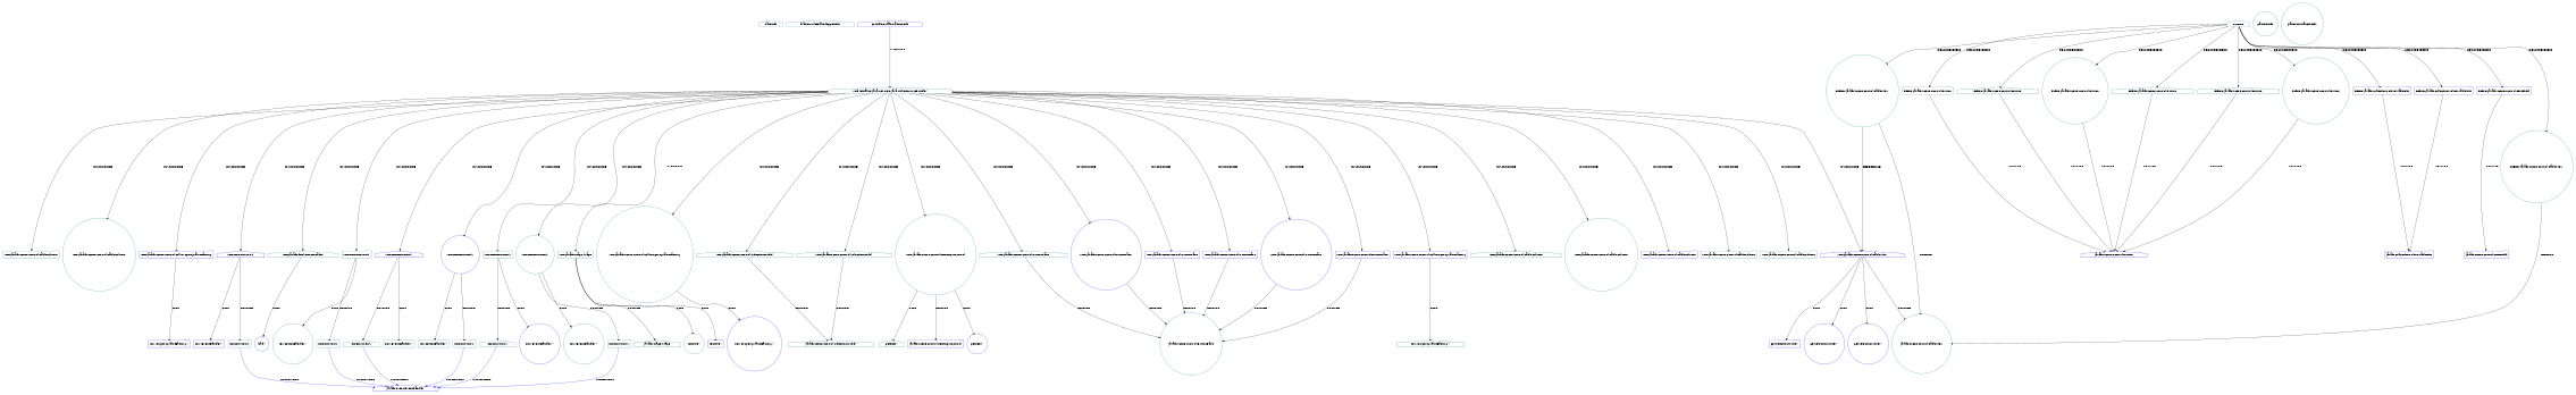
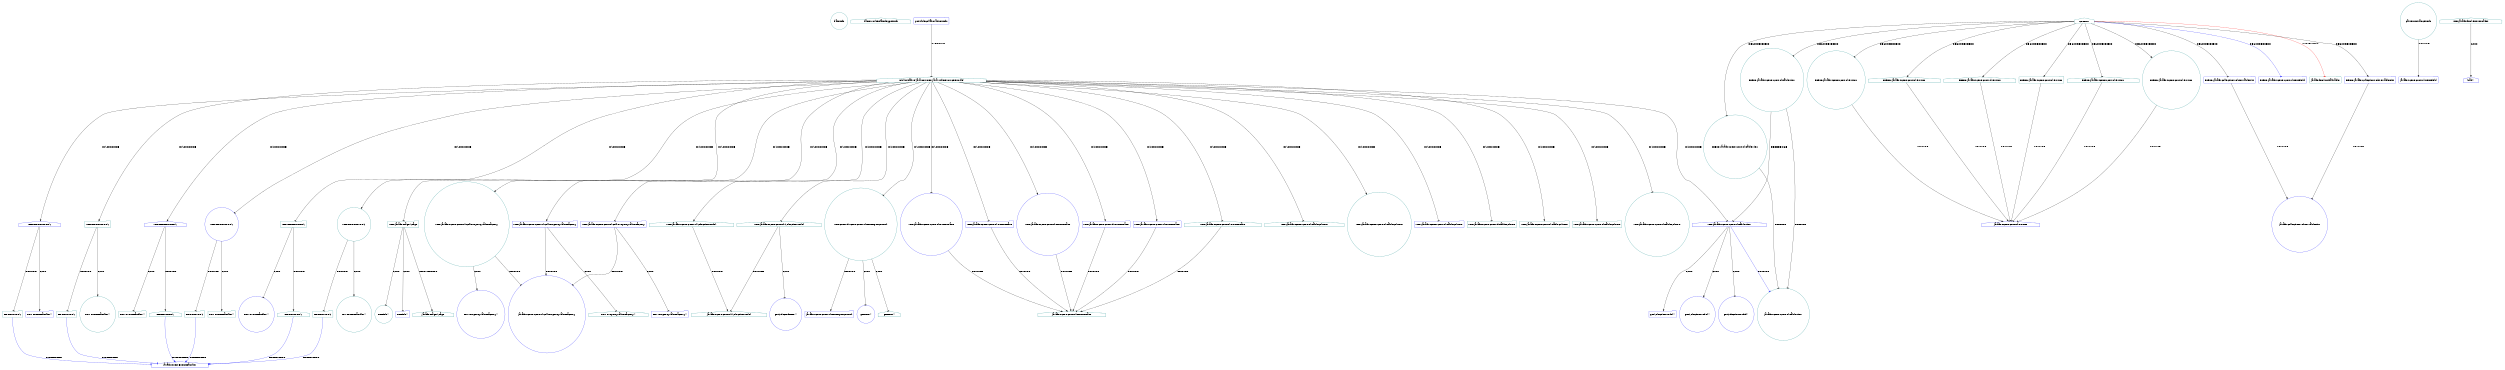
  digraph {
    node [color=teal shape=folder isFrameworkType=false vertexType=VARIABLE_EXPRESION]
    edge [arrowhead=tee]
-   baseInfo [category=pattern graphId=456 isAnonymous=false possibleRelation=true shape=house isFrameworkType="" vertexType=""]
+   baseInfo [category=pattern graphId=456 isAnonymous=false possibleRelation=true shape=circle isFrameworkType="" vertexType=""]
    frameworkRelatedTypesInfo [0="javafx.fxml.Initializable" shape=house isFrameworkType="" vertexType=""]
-   possibleCollaborationsInfo [0="456~INSTANTIATION-OVERRIDING_METHOD_DECLARATION-~javafx.fxml.Initializable ~javafx.event.EventHandler ~false~true" 1="456~INSTANTIATION-OVERRIDING_METHOD_DECLARATION-~javafx.fxml.Initializable ~javafx.event.EventHandler ~false~true" 2="456~INSTANTIATION-OVERRIDING_METHOD_DECLARATION-~javafx.fxml.Initializable ~javafx.event.EventHandler ~false~true" 3="456~INSTANTIATION-OVERRIDING_METHOD_DECLARATION-~javafx.fxml.Initializable ~javafx.event.EventHandler ~false~true" 4="456~INSTANTIATION-OVERRIDING_METHOD_DECLARATION-~javafx.fxml.Initializable ~javafx.event.EventHandler ~false~true" 5="456~INSTANTIATION-OVERRIDING_METHOD_DECLARATION-~javafx.fxml.Initializable ~javafx.event.EventHandler ~false~true" color=blue shape=house isFrameworkType="" vertexType=""]
+   possibleCollaborationsInfo [0="456~INSTANTIATION-OVERRIDING_METHOD_DECLARATION-~javafx.fxml.Initializable ~javafx.event.EventHandler ~false~true" 1="456~INSTANTIATION-OVERRIDING_METHOD_DECLARATION-~javafx.fxml.Initializable ~javafx.event.EventHandler ~false~true" 2="456~INSTANTIATION-OVERRIDING_METHOD_DECLARATION-~javafx.fxml.Initializable ~javafx.event.EventHandler ~false~true" 3="456~INSTANTIATION-OVERRIDING_METHOD_DECLARATION-~javafx.fxml.Initializable ~javafx.event.EventHandler ~false~true" 4="456~INSTANTIATION-OVERRIDING_METHOD_DECLARATION-~javafx.fxml.Initializable ~javafx.event.EventHandler ~false~true" 5="456~INSTANTIATION-OVERRIDING_METHOD_DECLARATION-~javafx.fxml.Initializable ~javafx.event.EventHandler ~false~true" color=blue isFrameworkType="" vertexType=""]
    n4 [label="void initialize(java.net.URL,java.util.ResourceBundle)" shape=house vertexType=OVERRIDING_METHOD_DECLARATION]
-   patternInfo [frequency=2.0 patternRootClient=0 shape=circle isFrameworkType="" vertexType=""]
    patternInstancesInfo [0="diogocs1-FPessoais~/diogocs1-FPessoais/FPessoais-master/FinancasPessoais/src/app/controllers/HomeController.java~HomeController~2490" 1="crosswords-testEnvironment~/crosswords-testEnvironment/testEnvironment-master/src/GUI/MainController.java~MainController~2315" shape=circle isFrameworkType="" vertexType=""]
    n7 [color=blue label="new PropertyValueFactory()" shape=circle vertexType=CONSTRUCTOR_CALL]
    n8 [label="VAR:javafx.scene.control.cell.PropertyValueFactory" shape=circle]
+   n9 [color=blue label="javafx.scene.control.cell.PropertyValueFactory" shape=circle vertexType=FRAMEWORK_CLASS_TYPE]
    n10 [label="VAR:javafx.scene.control.SelectionModel" shape=house]
    n11 [label="VAR:javafx.scene.control.SelectionModel" shape=house]
-   n12 [label="VAR:javafx.scene.control.TextInputControl" shape=circle]
+   n12 [label="VAR:control.scene.control.TextInputControl" shape=circle]
    n13 [color=blue label="VAR:javafx.scene.control.ButtonBase"]
    n14 [label="VAR:javafx.scene.control.ButtonBase" shape=house]
    n15 [color=blue label="VAR:javafx.scene.control.ButtonBase" shape=circle]
    n16 [color=blue label="VAR:javafx.scene.control.ButtonBase"]
    n17 [color=blue label="VAR:javafx.scene.control.ButtonBase" shape=circle]
    n18 [color=blue label="VAR:javafx.scene.control.ButtonBase"]
    n19 [color=blue label="VAR:javafx.scene.control.cell.PropertyValueFactory"]
    n20 [color=blue label="VAR:javafx.scene.control.cell.PropertyValueFactory"]
    n21 [color=blue label="VAR:ANONYMOUS" shape=house]
    n22 [label="VAR:ANONYMOUS"]
    n23 [color=blue label="VAR:ANONYMOUS" shape=house]
    n24 [color=blue label="VAR:ANONYMOUS" shape=circle]
    n25 [label="VAR:ANONYMOUS"]
    n26 [label="VAR:ANONYMOUS" shape=circle]
    n27 [label="VAR:javafx.stage.Stage"]
    n28 [color=blue label="VAR:javafx.scene.control.TableView" shape=house]
    n29 [label="VAR:javafx.scene.control.TableColumn" shape=house]
    n30 [label="VAR:javafx.scene.control.TableColumn" shape=circle]
    n31 [color=blue label="VAR:javafx.scene.control.TableColumn"]
    n32 [label="VAR:javafx.scene.control.TableColumn"]
    n33 [label="VAR:javafx.scene.control.TableColumn"]
    n34 [label="VAR:javafx.scene.control.TableColumn"]
    n35 [label="VAR:javafx.scene.control.TableColumn" shape=circle]
    n36 [label="VAR:javafx.fxml.FXMLLoader" shape=house]
+   n37 [color=blue label="getSelectedItem()" shape=circle vertexType=INSIDE_CALL]
    n38 [label="javafx.scene.control.SelectionModel" shape=house vertexType=FRAMEWORK_CLASS_TYPE]
    n39 [color=blue label="javafx.scene.control.TextInputControl" vertexType=FRAMEWORK_CLASS_TYPE]
    n40 [color=blue label="getText()" shape=circle vertexType=INSIDE_CALL]
    n41 [label="getText()" shape=house vertexType=INSIDE_CALL]
-   n42 [label="javafx.scene.control.ButtonBase" shape=circle vertexType=FRAMEWORK_CLASS_TYPE]
+   n42 [label="javafx.scene.control.ButtonBase" shape=house vertexType=FRAMEWORK_CLASS_TYPE]
    n43 [label="new PropertyValueFactory()" shape=house vertexType=CONSTRUCTOR_CALL]
    n44 [color=blue label="new PropertyValueFactory()" vertexType=CONSTRUCTOR_CALL]
    n45 [label=ANONYMOUS vertexType=REFERENCE_ANONYMOUS_DECLARATION]
    n46 [color=blue label="new EventHandler()" vertexType=CONSTRUCTOR_CALL]
    n47 [label=ANONYMOUS vertexType=REFERENCE_ANONYMOUS_DECLARATION]
    n48 [label="new EventHandler()" shape=circle vertexType=CONSTRUCTOR_CALL]
    n49 [label=ANONYMOUS shape=house vertexType=REFERENCE_ANONYMOUS_DECLARATION]
    n50 [label="new EventHandler()" vertexType=CONSTRUCTOR_CALL]
    n51 [label=ANONYMOUS vertexType=REFERENCE_ANONYMOUS_DECLARATION]
    n52 [label="new EventHandler()" vertexType=CONSTRUCTOR_CALL]
    n53 [label=ANONYMOUS shape=house vertexType=REFERENCE_ANONYMOUS_DECLARATION]
    n54 [color=blue label="new EventHandler()" shape=circle vertexType=CONSTRUCTOR_CALL]
    n55 [label=ANONYMOUS vertexType=REFERENCE_ANONYMOUS_DECLARATION]
    n56 [label="new EventHandler()" shape=circle vertexType=CONSTRUCTOR_CALL]
    n57 [label="javafx.stage.Stage" shape=house vertexType=FRAMEWORK_CLASS_TYPE]
    n58 [label="setTitle()" shape=circle vertexType=INSIDE_CALL]
    n59 [color=blue label="setTitle()" vertexType=INSIDE_CALL]
    n60 [color=blue label="getSelectionModel()" vertexType=INSIDE_CALL]
    n61 [color=blue label="getSelectionModel()" shape=circle vertexType=INSIDE_CALL]
    n62 [color=blue label="getSelectionModel()" shape=circle vertexType=INSIDE_CALL]
    n63 [label="javafx.scene.control.TableView" shape=circle vertexType=FRAMEWORK_CLASS_TYPE]
-   n64 [color=blue label="load()" shape=circle vertexType=INSIDE_CALL]
+   n64 [color=blue label="load()" shape=house vertexType=INSIDE_CALL]
    n65 [label=CLIENT shape=house vertexType=ROOT_CLIENT_CLASS_DECLARATION]
    n66 [label="FIELD:javafx.scene.control.Button" shape=house vertexType=FIELD_DECLARATION]
    n67 [label="FIELD:javafx.scene.control.Button" shape=circle vertexType=FIELD_DECLARATION]
    n68 [label="FIELD:javafx.scene.control.Button" shape=circle vertexType=FIELD_DECLARATION]
    n69 [label="FIELD:javafx.scene.control.Button" shape=house vertexType=FIELD_DECLARATION]
    n70 [label="FIELD:javafx.scene.control.Button" shape=house vertexType=FIELD_DECLARATION]
    n71 [label="FIELD:javafx.scene.control.Button" vertexType=FIELD_DECLARATION]
    n72 [color=blue label="FIELD:javafx.collections.ObservableList" vertexType=FIELD_DECLARATION]
    n73 [color=blue label="FIELD:javafx.collections.ObservableList" vertexType=FIELD_DECLARATION]
    n74 [color=blue label="FIELD:javafx.scene.control.TextField" vertexType=FIELD_DECLARATION]
+   n75 [label="javafx.fxml.Initializable" vertexType=FRAMEWORK_INTERFACE_TYPE]
    n76 [label="FIELD:javafx.scene.control.TableView" shape=circle vertexType=FIELD_DECLARATION]
    n77 [label="FIELD:javafx.scene.control.TableView" shape=circle vertexType=FIELD_DECLARATION]
    n78 [color=blue label="javafx.scene.control.Button" shape=house vertexType=FRAMEWORK_CLASS_TYPE]
-   n79 [color=blue label="javafx.collections.ObservableList" vertexType=FRAMEWORK_INTERFACE_TYPE]
+   n79 [color=blue label="javafx.collections.ObservableList" shape=circle vertexType=FRAMEWORK_INTERFACE_TYPE]
    n80 [color=blue label="javafx.scene.control.TextField" vertexType=FRAMEWORK_CLASS_TYPE]
    n81 [color=blue label="javafx.event.EventHandler" shape=house vertexType=FRAMEWORK_INTERFACE_TYPE]
    possibleCollaborationsInfo -> n4 [label=OVERRIDE]
    n4 -> n8 [arrowhead=normal label=INSTANTIATE]
    n4 -> n10 [label=INSTANTIATE]
    n4 -> n11 [arrowhead=normal label=INSTANTIATE]
    n4 -> n12 [label=INSTANTIATE]
    n4 -> n13 [arrowhead=normal label=INSTANTIATE]
    n4 -> n14 [label=INSTANTIATE]
    n4 -> n15 [label=INSTANTIATE]
    n4 -> n16 [label=INSTANTIATE]
    n4 -> n17 [arrowhead=normal label=INSTANTIATE]
    n4 -> n18 [arrowhead=normal label=INSTANTIATE]
    n4 -> n19 [arrowhead=normal label=INSTANTIATE]
    n4 -> n20 [label=INSTANTIATE]
    n4 -> n21 [arrowhead=normal label=INSTANTIATE]
    n4 -> n22 [arrowhead=normal label=INSTANTIATE]
    n4 -> n23 [arrowhead=normal label=INSTANTIATE]
    n4 -> n24 [label=INSTANTIATE]
    n4 -> n25 [label=INSTANTIATE]
    n4 -> n26 [arrowhead=normal label=INSTANTIATE]
-   n4 -> n27 [label=OVERRIDE]
+   n4 -> n27 [label=INSTANTIATE]
    n4 -> n28 [label=INSTANTIATE]
    n4 -> n29 [label=INSTANTIATE]
    n4 -> n30 [arrowhead=normal label=INSTANTIATE]
    n4 -> n31 [label=INSTANTIATE]
    n4 -> n32 [label=INSTANTIATE]
    n4 -> n33 [arrowhead=normal label=INSTANTIATE]
    n4 -> n34 [arrowhead=normal label=INSTANTIATE]
    n4 -> n35 [label=INSTANTIATE]
-   n4 -> n36 [arrowhead=normal label=INSTANTIATE]
    n8 -> n7 [arrowhead=normal label=CALL]
+   n8 -> n9 [label=OF_TYPE]
+   n10 -> n37 [label=CALL]
    n10 -> n38 [label=OF_TYPE]
    n11 -> n38 [arrowhead=normal label=OF_TYPE]
    n12 -> n39 [arrowhead=normal label=OF_TYPE]
    n12 -> n40 [label=CALL]
    n12 -> n41 [label=CALL]
    n13 -> n42 [label=OF_TYPE]
    n14 -> n42 [arrowhead=normal label=OF_TYPE]
    n15 -> n42 [arrowhead=normal label=OF_TYPE]
    n16 -> n42 [arrowhead=normal label=OF_TYPE]
    n17 -> n42 [arrowhead=normal label=OF_TYPE]
    n18 -> n42 [arrowhead=normal label=OF_TYPE]
+   n19 -> n9 [arrowhead=normal label=OF_TYPE]
    n19 -> n43 [label=CALL]
+   n20 -> n9 [label=OF_TYPE]
    n20 -> n44 [label=CALL]
    n21 -> n45 [label=OF_TYPE]
    n21 -> n46 [arrowhead=normal label=CALL]
    n22 -> n47 [label=OF_TYPE]
    n22 -> n48 [arrowhead=normal label=CALL]
    n23 -> n49 [arrowhead=normal label=OF_TYPE]
    n23 -> n50 [label=CALL]
    n24 -> n51 [label=OF_TYPE]
    n24 -> n52 [arrowhead=normal label=CALL]
    n25 -> n53 [arrowhead=normal label=OF_TYPE]
    n25 -> n54 [label=CALL]
    n26 -> n55 [label=OF_TYPE]
    n26 -> n56 [arrowhead=normal label=CALL]
-   n27 -> n57 [arrowhead=normal label=OF_TYPE]
+   n27 -> n57 [arrowhead=normal label=OF_OVERRIDE]
    n27 -> n58 [label=CALL]
    n27 -> n59 [label=CALL]
    n28 -> n60 [arrowhead=normal label=CALL]
    n28 -> n61 [arrowhead=normal label=CALL]
    n28 -> n62 [label=CALL]
-   n28 -> n63 [label=OF_TYPE]
+   n28 -> n63 [label=OF_TYPE color=blue]
    n36 -> n64 [arrowhead=normal label=CALL]
    n45 -> n81 [color=blue label=IMPLEMENT]
    n47 -> n81 [color=blue label=IMPLEMENT]
    n49 -> n81 [arrowhead=normal color=blue label=IMPLEMENT]
    n51 -> n81 [arrowhead=normal color=blue label=IMPLEMENT]
    n53 -> n81 [color=blue label=IMPLEMENT]
    n55 -> n81 [arrowhead=normal color=blue label=IMPLEMENT]
    n65 -> n66 [label=DECLARE_FIELD]
    n65 -> n67 [arrowhead=normal label=DECLARE_FIELD]
    n65 -> n68 [label=DECLARE_FIELD]
    n65 -> n69 [arrowhead=normal label=DECLARE_FIELD]
    n65 -> n70 [arrowhead=normal label=DECLARE_FIELD]
    n65 -> n71 [arrowhead=normal label=DECLARE_FIELD]
    n65 -> n72 [label=DECLARE_FIELD]
    n65 -> n73 [arrowhead=normal label=DECLARE_FIELD]
-   n65 -> n74 [label=DECLARE_FIELD]
+   n65 -> n74 [label=DECLARE_FIELD color=blue]
+   n65 -> n75 [color=red label=IMPLEMENT]
    n65 -> n76 [label=DECLARE_FIELD]
    n65 -> n77 [label=DECLARE_FIELD]
    n66 -> n78 [label=OF_TYPE]
    n67 -> n78 [label=OF_TYPE]
    n68 -> n78 [arrowhead=normal label=OF_TYPE]
    n69 -> n78 [arrowhead=normal label=OF_TYPE]
    n70 -> n78 [label=OF_TYPE]
    n71 -> n78 [label=OF_TYPE]
    n72 -> n79 [arrowhead=normal label=OF_TYPE]
    n73 -> n79 [label=OF_TYPE]
-   n74 -> n80 [arrowhead=normal label=OF_TYPE]
+   patternInstancesInfo -> n80 [arrowhead=normal label=OF_TYPE]
    n76 -> n63 [label=OF_TYPE]
    n77 -> n28 [label=REFERENCE]
    n77 -> n63 [label=OF_TYPE]
  }
